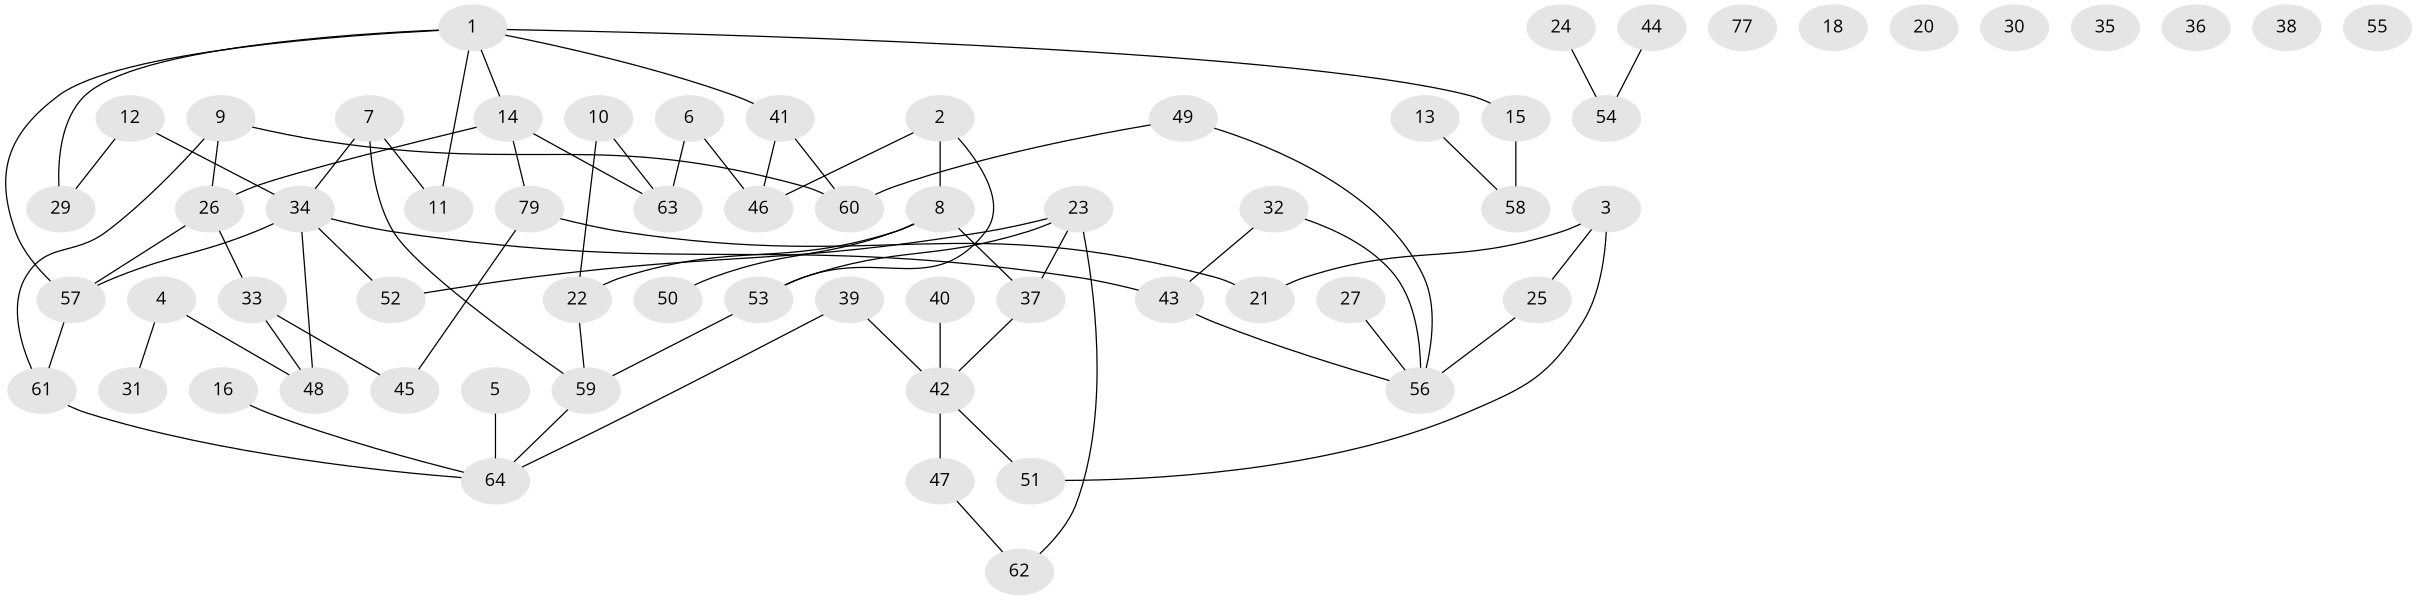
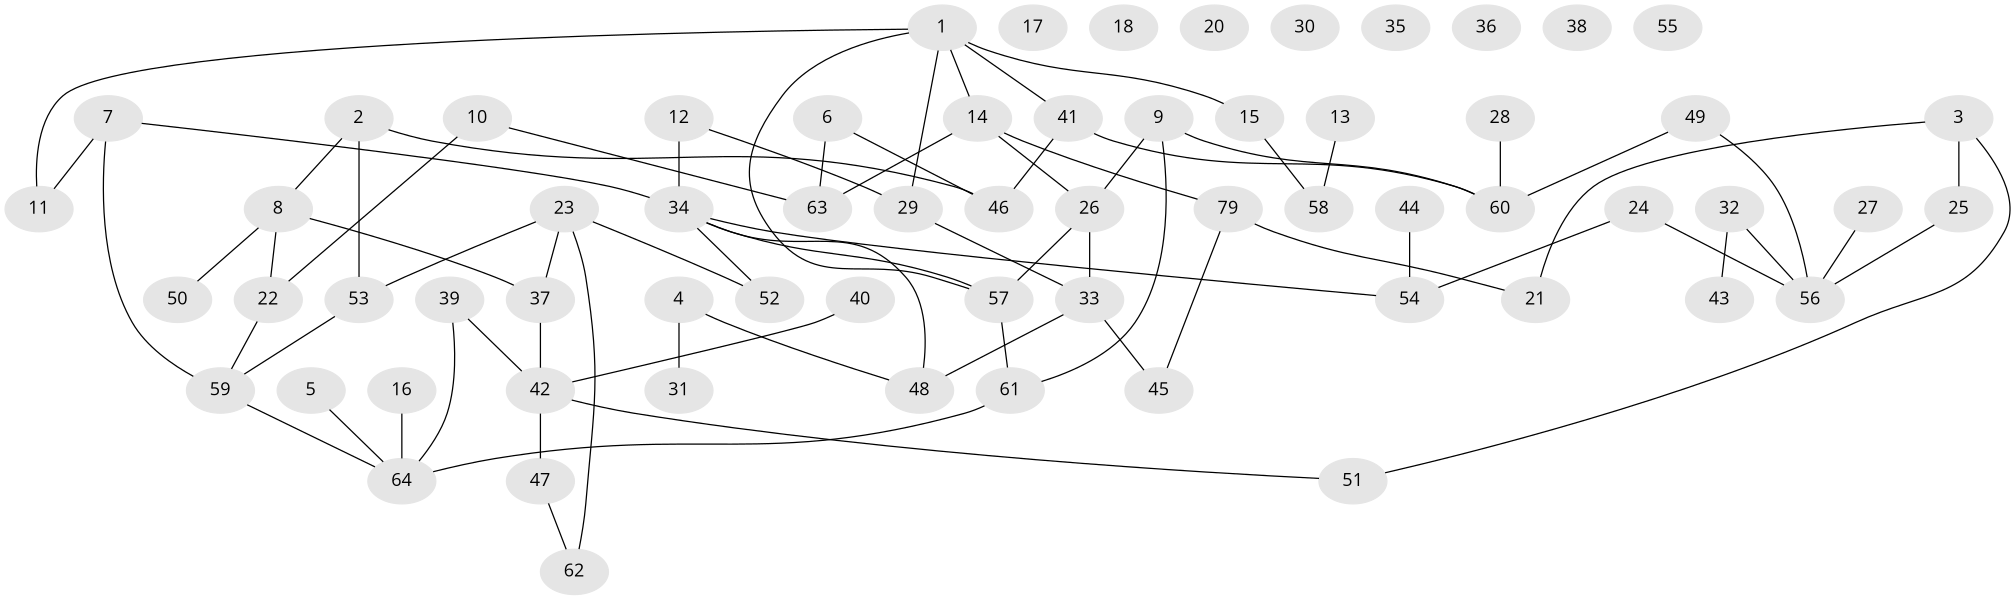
  graph {
    fontname="Open Sans"
    node [color=gray90 fontname="Open Sans" style=filled]
    edge [fontname="Open Sans"]
    1
    11
    14
    15
    29
    41
    57
    63
    26
    n10 [label=79]
    58
    33
    46
    60
    61
    2
    8
    53
    22
    37
    50
    59
    3
    21
    25
    51
    56
    4
    31
    48
    5
    64
    6
    7
    34
    52
    54
    42
    9
    10
    12
    13
    45
    16
-   17 [label=77]
+   17
    18
    20
    23
    62
    24
    27
+   28
    30
    32
    43
    35
    36
    47
    38
    39
    40
    44
    49
    55
    1 -- 11
    1 -- 14
    1 -- 15
    1 -- 29
    1 -- 41
    1 -- 57
    14 -- 63
    14 -- 26
    14 -- n10
    15 -- 58
+   29 -- 33
    41 -- 46
    41 -- 60
    57 -- 61
    26 -- 57
    26 -- 33
    n10 -- 21
    n10 -- 45
    33 -- 48
    33 -- 45
    61 -- 64
    2 -- 46
    2 -- 8
    2 -- 53
    8 -- 22
    8 -- 37
    8 -- 50
    53 -- 59
    22 -- 59
    37 -- 42
    59 -- 64
    3 -- 21
    3 -- 25
    3 -- 51
    25 -- 56
    4 -- 31
    4 -- 48
    5 -- 64
    6 -- 63
    6 -- 46
    7 -- 11
    7 -- 59
    7 -- 34
    34 -- 57
    34 -- 48
    34 -- 52
-   34 -- 43
+   34 -- 54
    42 -- 51
    42 -- 47
    9 -- 26
    9 -- 60
    9 -- 61
    10 -- 63
    10 -- 22
    12 -- 29
    12 -- 34
    13 -- 58
    16 -- 64
    23 -- 53
    23 -- 37
    23 -- 52
    23 -- 62
    24 -- 54
    27 -- 56
+   28 -- 60
    32 -- 56
    32 -- 43
-   43 -- 56
+   24 -- 56
    47 -- 62
    39 -- 64
    39 -- 42
    40 -- 42
    44 -- 54
    49 -- 60
    49 -- 56
  }
